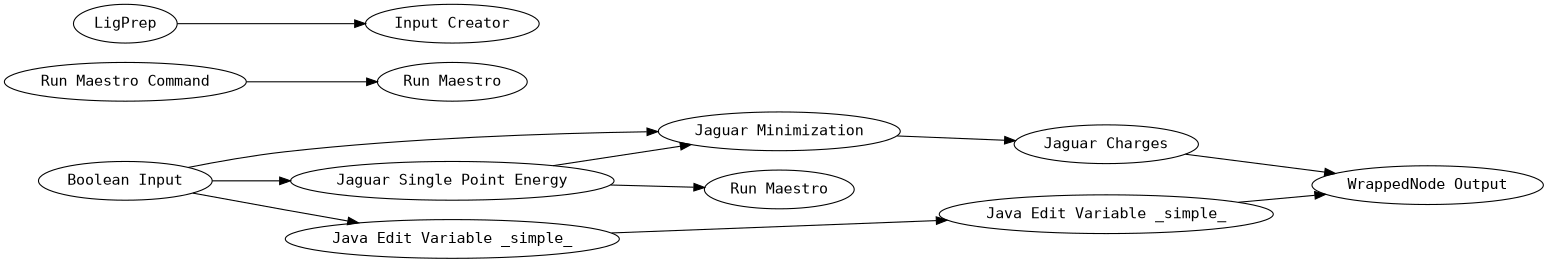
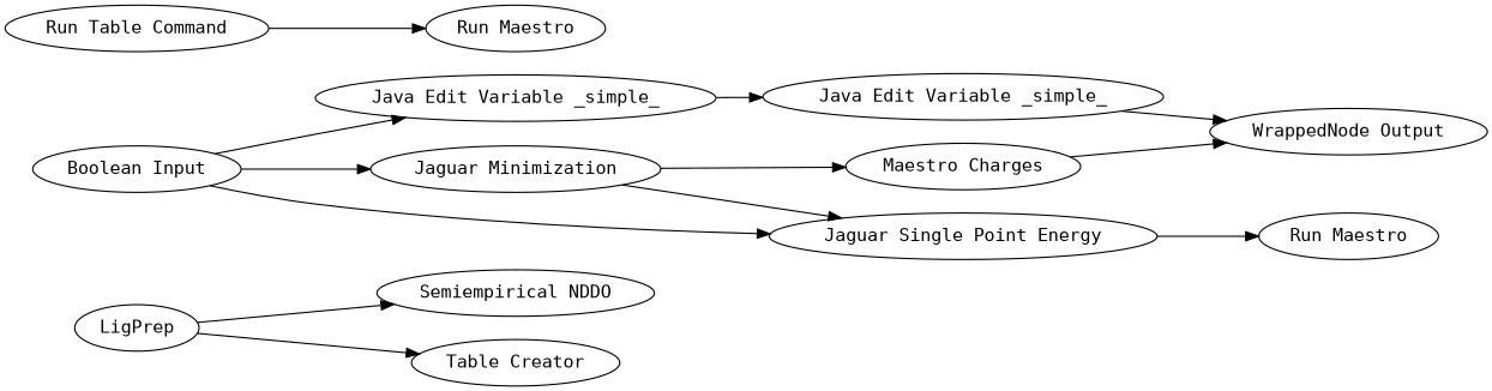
  digraph {
    fontname="DejaVu Sans Mono"
    rankdir=LR
    node [fontname="DejaVu Sans Mono"]
    edge [fontname="DejaVu Sans Mono"]
+   n1 [label="Semiempirical NDDO"]
    n2 [label="Jaguar Minimization"]
-   n3 [label="Jaguar Charges"]
+   n3 [label="Maestro Charges"]
    n4 [label="Jaguar Single Point Energy"]
    n5 [label="WrappedNode Output"]
    n6 [label="Run Maestro"]
-   n7 [label="Run Maestro Command"]
+   n7 [label="Run Table Command"]
    n8 [label="Run Maestro"]
    n9 [label="Boolean Input"]
    n10 [label="Java Edit Variable _simple_"]
    n11 [label="Java Edit Variable _simple_"]
    n12 [label=LigPrep]
-   n13 [label="Input Creator"]
+   n13 [label="Table Creator"]
    n2 -> n3
-   n4 -> n2
+   n2 -> n4
    n3 -> n5
    n4 -> n6
    n7 -> n8
    n9 -> n2
    n9 -> n4
    n9 -> n10
    n10 -> n11
    n11 -> n5
+   n12 -> n1
    n12 -> n13
  }
